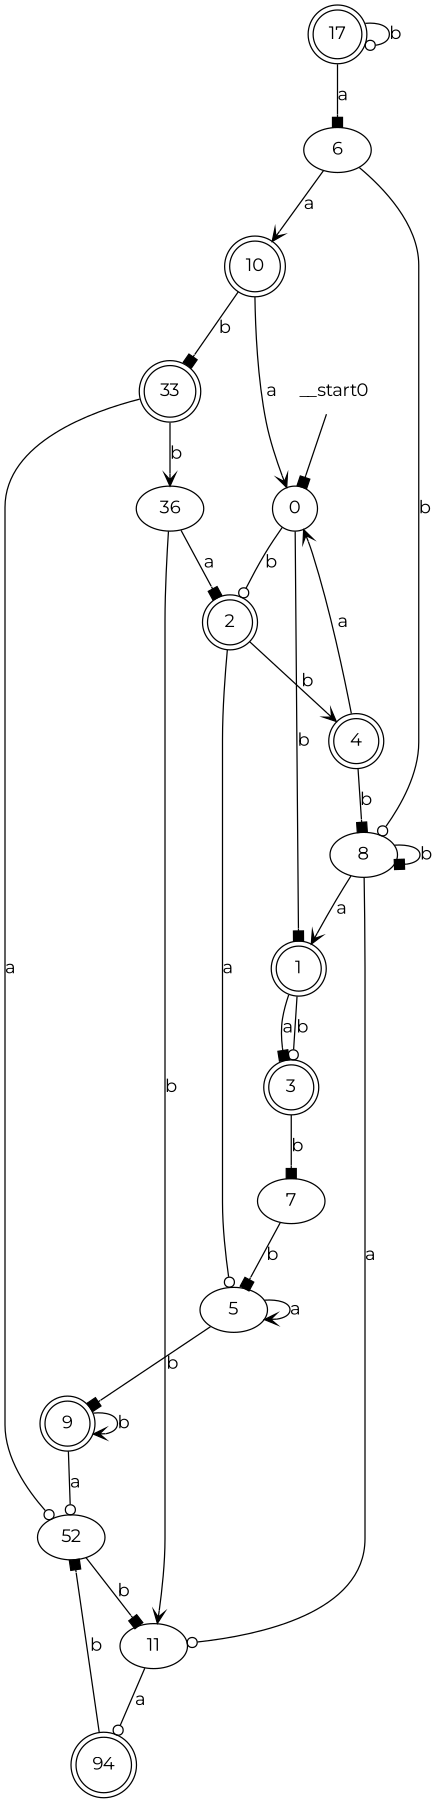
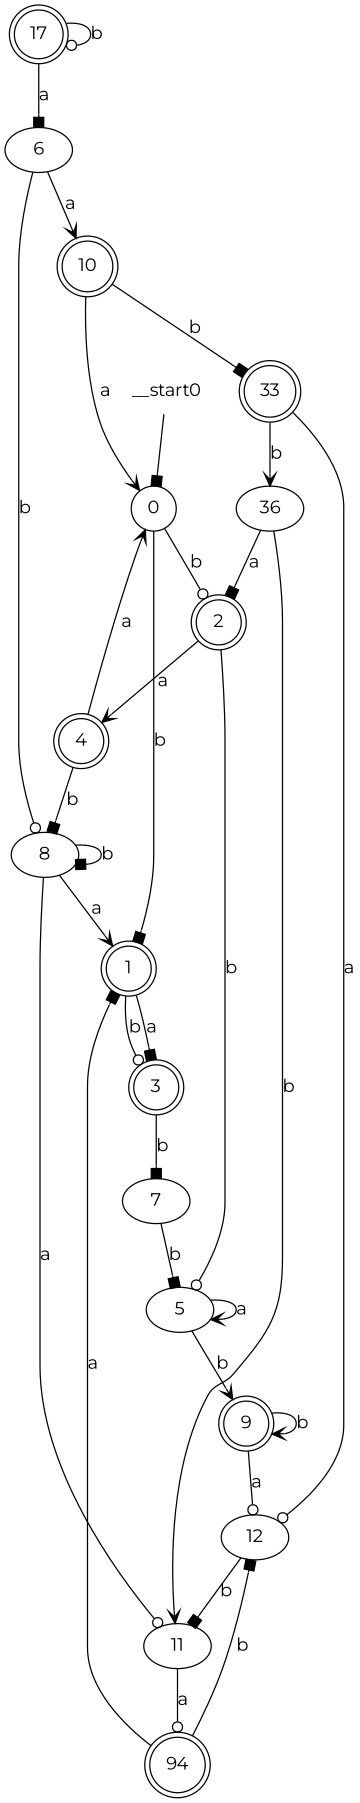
  digraph {
    fontname=Montserrat
    node [fontname=Montserrat shape=doublecircle]
    edge [arrowhead=box fontname=Montserrat]
    __start0 [shape=none]
    0 [shape=circle]
    1
    2
    3
    4
    5 [shape=ellipse]
    7 [shape=""]
    8 [shape=""]
    9
    6 [shape=""]
    10
    11 [shape=""]
-   12 [label=52 shape=""]
+   12 [shape=""]
    n15 [label=33]
    n16 [label=94]
    n17 [label=36 shape=""]
    17
    __start0 -> 0
    0 -> 1 [label=b]
    0 -> 2 [arrowhead=odot label=b]
    1 -> 3 [label=a]
    1 -> 3 [arrowhead=odot label=b]
-   2 -> 4 [arrowhead=vee label=b]
-   2 -> 5 [arrowhead=odot label=a]
+   2 -> 4 [arrowhead=vee label=a]
+   2 -> 5 [arrowhead=odot label=b]
    3 -> 7 [label=b]
    4 -> 0 [arrowhead=vee label=a]
    4 -> 8 [label=b]
    5 -> 5 [arrowhead=vee label=a]
-   5 -> 9 [label=b]
+   5 -> 9 [arrowhead=vee label=b]
    7 -> 5 [label=b]
    8 -> 1 [arrowhead=vee label=a]
    8 -> 8 [label=b]
    8 -> 11 [arrowhead=odot label=a]
    9 -> 9 [arrowhead=vee label=b]
    9 -> 12 [arrowhead=odot label=a]
    6 -> 8 [arrowhead=odot label=b]
    6 -> 10 [arrowhead=vee label=a]
    10 -> 0 [arrowhead=vee label=a]
    10 -> n15 [label=b]
    11 -> n16 [arrowhead=odot label=a]
    12 -> 11 [label=b]
    n15 -> 12 [arrowhead=odot label=a]
    n15 -> n17 [arrowhead=vee label=b]
+   n16 -> 1 [label=a]
    n16 -> 12 [label=b]
    n17 -> 2 [label=a]
    n17 -> 11 [arrowhead=vee label=b]
    17 -> 6 [label=a]
    17 -> 17 [arrowhead=odot label=b]
  }
